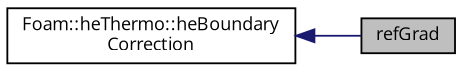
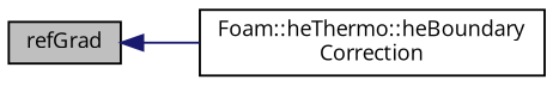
  digraph {
    rankdir=LR
    fontname="Open Sans"
    node [color=black fontname="Open Sans" fontsize=10 shape=record]
    n1 [fillcolor=grey75 fontcolor=black height=0.2 label=refGrad style=filled width=0.4]
    n2 [height=0.2 label="Foam::heThermo::heBoundary\lCorrection" width=0.4]
-   n2 -> n1 [color=midnightblue dir=back fontname="Open Sans" fontsize=10 labelfontname=Helvetica labelfontsize=10 style=solid]
+   n1 -> n2 [color=midnightblue dir=back fontname="Open Sans" fontsize=10 labelfontname=Helvetica labelfontsize=10 style=solid]
  }
